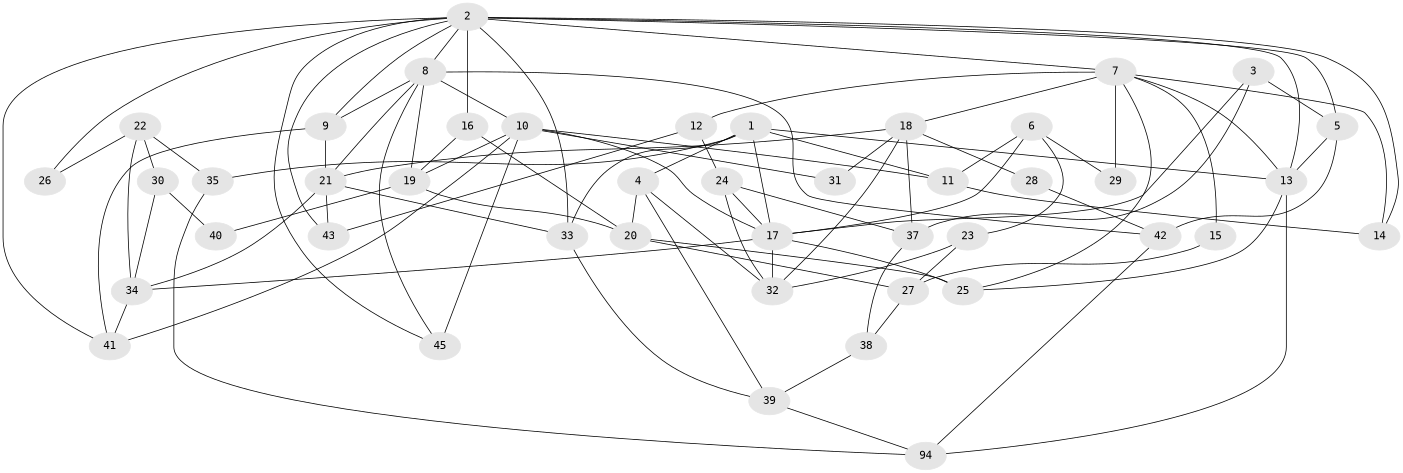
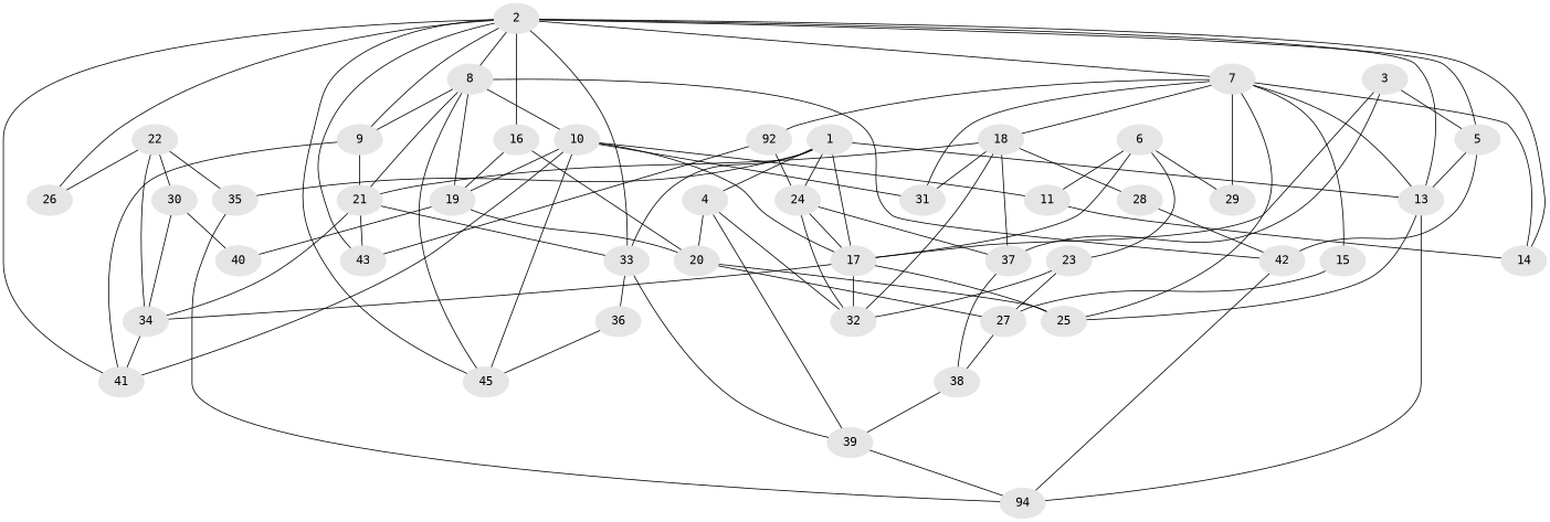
  graph {
    fontname="DejaVu Sans Mono"
    node [color=gray90 fontname="DejaVu Sans Mono" style=filled]
    edge [fontname="DejaVu Sans Mono" weight=1.0]
    1
    4
    13
    17
    24
    33
    35
    20
    32
    39
    25
    n12 [label=94]
    34
    37
+   36
    2
    5
    7
    8
    9
    14
    16
    26
    41
    43
    45
    42
    29
-   12
+   12 [label=92]
    15
    18
    31
    10
    19
    21
    3
    38
    27
    6
    11
    23
    28
    40
    22
    30
    1 -- 4
    1 -- 13 [weight=2.0]
    1 -- 17
-   1 -- 11
+   1 -- 24
    1 -- 33
    1 -- 35
    4 -- 20
    4 -- 32
    4 -- 39
    13 -- 25 [weight=2.0]
    13 -- n12
    17 -- 32
    17 -- 25 [weight=4.0]
    17 -- 34
    24 -- 17 [weight=3.0]
    24 -- 32
    24 -- 37
    33 -- 39
+   33 -- 36
    35 -- n12
    20 -- 25
    20 -- 27
    39 -- n12
    34 -- 41
    37 -- 38
+   36 -- 45
    2 -- 13
    2 -- 33
    2 -- 5
    2 -- 7 [weight=3.0]
    2 -- 8
    2 -- 9
    2 -- 14
    2 -- 16
    2 -- 26 [weight=2.0]
    2 -- 41
    2 -- 43
    2 -- 45
    5 -- 13
    5 -- 42
    7 -- 13 [weight=2.0]
    7 -- 25 [weight=2.0]
    7 -- 14 [weight=2.0]
    7 -- 29
    7 -- 12
    7 -- 15
    7 -- 18 [weight=2.0]
+   7 -- 31
    8 -- 9 [weight=2.0]
    8 -- 45
    8 -- 42 [weight=2.0]
    8 -- 10 [weight=2.0]
    8 -- 19
    8 -- 21
    9 -- 41
    9 -- 21 [weight=2.0]
    16 -- 20
    16 -- 19
    42 -- n12
    12 -- 24
    12 -- 43
    15 -- 27
    18 -- 32
    18 -- 37
    18 -- 31
    18 -- 21
    18 -- 28
    10 -- 17 [weight=2.0]
    10 -- 41
    10 -- 45
    10 -- 31
    10 -- 19
    10 -- 11
    19 -- 20
    19 -- 40
    21 -- 33
    21 -- 34
    21 -- 43
    3 -- 17
    3 -- 37
    3 -- 5
    38 -- 39
    27 -- 38
    6 -- 17
    6 -- 29
    6 -- 11
    6 -- 23
    11 -- 14
    23 -- 32
    23 -- 27
    28 -- 42
    22 -- 35
    22 -- 34
    22 -- 26
    22 -- 30
    30 -- 34
    30 -- 40
  }
